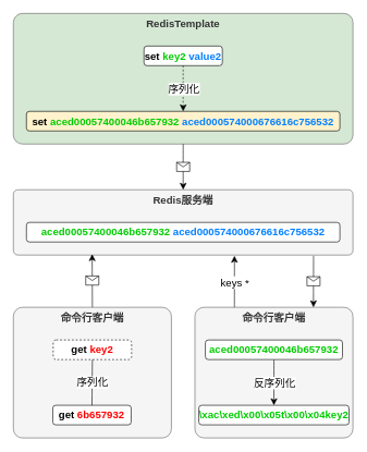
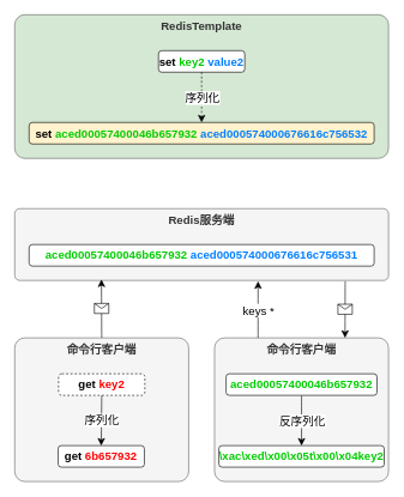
  <mxCell id="0" />
  <mxCell id="1" parent="0" />
  <mxCell id="2" value="Redis服务端" style="rounded=1;whiteSpace=wrap;html=1;fontSize=16;arcSize=7;verticalAlign=top;fontStyle=1;fillColor=#f5f5f5;fontColor=#333333;strokeColor=#666666;" parent="1" vertex="1"><mxGeometry x="20" y="290" width="520" height="100" as="geometry" /></mxCell>
  <mxCell id="3" value="RedisTemplate" style="rounded=1;whiteSpace=wrap;html=1;fontSize=16;arcSize=7;verticalAlign=top;fontStyle=1;fillColor=#d5e8d4;fontColor=#333333;strokeColor=#666666;" parent="1" vertex="1"><mxGeometry x="20" y="20" width="520" height="200" as="geometry" /></mxCell>
  <mxCell id="4" value="命令行客户端" style="rounded=1;whiteSpace=wrap;html=1;fontSize=16;arcSize=7;verticalAlign=top;fontStyle=1;fillColor=#f5f5f5;fontColor=#333333;strokeColor=#666666;" parent="1" vertex="1"><mxGeometry x="20" y="470" width="242" height="200" as="geometry" /></mxCell>
  <mxCell id="5" value="set &lt;font color=&quot;#00cc00&quot;&gt;key2&lt;/font&gt; &lt;font color=&quot;#007fff&quot;&gt;value2&lt;/font&gt;" style="rounded=1;whiteSpace=wrap;html=1;fontSize=16;fontStyle=1" parent="1" vertex="1"><mxGeometry x="220" y="70" width="120" height="30" as="geometry" /></mxCell>
  <mxCell id="6" value="" style="endArrow=classic;html=1;rounded=0;fontSize=12;startSize=8;endSize=8;curved=1;exitX=0.5;exitY=1;exitDx=0;exitDy=0;entryX=0.5;entryY=0;entryDx=0;entryDy=0;dashed=1;" parent="1" source="5" target="8" edge="1"><mxGeometry relative="1" as="geometry"><mxPoint x="479" y="160" as="sourcePoint" /><mxPoint x="579" y="160" as="targetPoint" /></mxGeometry></mxCell>
  <mxCell id="7" value="序列化" style="edgeLabel;resizable=0;html=1;align=center;verticalAlign=middle;fontSize=16;" parent="6" connectable="0" vertex="1"><mxGeometry relative="1" as="geometry" /></mxCell>
  <mxCell id="8" value="set&amp;nbsp;&lt;font color=&quot;#00cc00&quot;&gt;aced00057400046b657932&amp;nbsp;&lt;/font&gt;&lt;font color=&quot;#007fff&quot;&gt;aced000574000676616c756532&lt;/font&gt;" style="rounded=1;whiteSpace=wrap;html=1;fontSize=16;fontStyle=1;fillColor=#fff2cc;" parent="1" vertex="1"><mxGeometry x="40" y="170" width="480" height="30" as="geometry" /></mxCell>
- <mxCell id="9" value="" style="endArrow=classic;html=1;rounded=0;fontSize=12;startSize=8;endSize=8;curved=1;exitX=0.5;exitY=1;exitDx=0;exitDy=0;entryX=0.5;entryY=0;entryDx=0;entryDy=0;" parent="1" source="3" target="2" edge="1"><mxGeometry relative="1" as="geometry"><mxPoint x="370" y="110" as="sourcePoint" /><mxPoint x="470" y="110" as="targetPoint" /></mxGeometry></mxCell>
- <mxCell id="10" value="" style="shape=message;html=1;outlineConnect=0;fontSize=16;" parent="9" vertex="1"><mxGeometry width="20" height="14" relative="1" as="geometry"><mxPoint x="-10" y="-7" as="offset" /></mxGeometry></mxCell>
  <mxCell id="11" value="get &lt;font color=&quot;#ff0000&quot;&gt;key2&lt;/font&gt;" style="rounded=1;whiteSpace=wrap;html=1;fontSize=16;fontStyle=1;dashed=1;" parent="1" vertex="1"><mxGeometry x="81" y="520" width="120" height="30" as="geometry" /></mxCell>
  <mxCell id="12" value="get &lt;font color=&quot;#ff0000&quot;&gt;6b657932&lt;/font&gt;" style="rounded=1;whiteSpace=wrap;html=1;fontSize=16;fontStyle=1" parent="1" vertex="1"><mxGeometry x="80.35" y="620" width="120" height="30" as="geometry" /></mxCell>
- <mxCell id="13" value="" style="endArrow=none;html=1;rounded=0;fontSize=12;startSize=8;endSize=8;curved=1;exitX=0.5;exitY=1;exitDx=0;exitDy=0;entryX=0.5;entryY=0;entryDx=0;entryDy=0;" parent="1" source="11" target="12" edge="1"><mxGeometry relative="1" as="geometry"><mxPoint x="310" y="550" as="sourcePoint" /><mxPoint x="310" y="620" as="targetPoint" /></mxGeometry></mxCell>
+ <mxCell id="13" value="" style="endArrow=classic;html=1;rounded=0;fontSize=12;startSize=8;endSize=8;curved=1;exitX=0.5;exitY=1;exitDx=0;exitDy=0;entryX=0.5;entryY=0;entryDx=0;entryDy=0;" parent="1" source="11" target="12" edge="1"><mxGeometry relative="1" as="geometry"><mxPoint x="310" y="550" as="sourcePoint" /><mxPoint x="310" y="620" as="targetPoint" /></mxGeometry></mxCell>
  <mxCell id="14" value="序列化" style="edgeLabel;resizable=0;html=1;align=center;verticalAlign=middle;fontSize=16;" parent="13" connectable="0" vertex="1"><mxGeometry relative="1" as="geometry" /></mxCell>
  <mxCell id="15" value="" style="endArrow=classic;html=1;rounded=0;fontSize=12;startSize=8;endSize=8;curved=1;entryX=0.232;entryY=0.986;entryDx=0;entryDy=0;exitX=0.5;exitY=0;exitDx=0;exitDy=0;entryPerimeter=0;" parent="1" source="4" target="2" edge="1"><mxGeometry relative="1" as="geometry"><mxPoint x="400" y="670" as="sourcePoint" /><mxPoint x="480" y="800" as="targetPoint" /></mxGeometry></mxCell>
  <mxCell id="16" value="" style="shape=message;html=1;outlineConnect=0;fontSize=16;" parent="15" vertex="1"><mxGeometry width="20" height="14" relative="1" as="geometry"><mxPoint x="-10" y="-7" as="offset" /></mxGeometry></mxCell>
- <mxCell id="17" value="&lt;font color=&quot;#00cc00&quot;&gt;aced00057400046b657932&amp;nbsp;&lt;/font&gt;&lt;font color=&quot;#007fff&quot;&gt;aced000574000676616c756532&lt;/font&gt;" style="rounded=1;whiteSpace=wrap;html=1;fontSize=16;fontStyle=1" vertex="1" parent="1"><mxGeometry x="40" y="340" width="480" height="30" as="geometry" /></mxCell>
+ <mxCell id="17" value="&lt;font color=&quot;#00cc00&quot;&gt;aced00057400046b657932&amp;nbsp;&lt;/font&gt;&lt;font color=&quot;#007fff&quot;&gt;aced000574000676616c756531&lt;/font&gt;" style="rounded=1;whiteSpace=wrap;html=1;fontSize=16;fontStyle=1" vertex="1" parent="1"><mxGeometry x="40" y="340" width="480" height="30" as="geometry" /></mxCell>
  <mxCell id="18" value="命令行客户端" style="rounded=1;whiteSpace=wrap;html=1;fontSize=16;arcSize=7;verticalAlign=top;fontStyle=1;fillColor=#f5f5f5;fontColor=#333333;strokeColor=#666666;" vertex="1" parent="1"><mxGeometry x="298" y="470" width="242" height="200" as="geometry" /></mxCell>
  <mxCell id="19" value="\xac\xed\x00\x05t\x00\x04key2" style="rounded=1;whiteSpace=wrap;html=1;fontSize=16;fontStyle=1;fontColor=#00CC00;" vertex="1" parent="1"><mxGeometry x="304" y="620" width="230" height="30" as="geometry" /></mxCell>
  <mxCell id="20" value="" style="endArrow=classic;html=1;rounded=0;fontSize=12;startSize=8;endSize=8;curved=1;exitX=0.5;exitY=1;exitDx=0;exitDy=0;entryX=0.5;entryY=0;entryDx=0;entryDy=0;" edge="1" parent="1" target="19"><mxGeometry relative="1" as="geometry"><mxPoint x="419" y="550" as="sourcePoint" /><mxPoint x="588" y="620" as="targetPoint" /></mxGeometry></mxCell>
  <mxCell id="21" value="反序列化" style="edgeLabel;resizable=0;html=1;align=center;verticalAlign=middle;fontSize=16;" connectable="0" vertex="1" parent="20"><mxGeometry relative="1" as="geometry" /></mxCell>
  <mxCell id="22" value="&lt;font&gt;aced00057400046b657932&lt;/font&gt;" style="rounded=1;whiteSpace=wrap;html=1;fontSize=16;fontStyle=1;fontColor=#00CC00;" vertex="1" parent="1"><mxGeometry x="314" y="520" width="210" height="30" as="geometry" /></mxCell>
  <mxCell id="23" value="" style="endArrow=classic;html=1;rounded=0;fontSize=12;startSize=8;endSize=8;curved=1;exitX=0.25;exitY=0;exitDx=0;exitDy=0;entryX=0.651;entryY=1.011;entryDx=0;entryDy=0;entryPerimeter=0;" edge="1" parent="1" source="18" target="2"><mxGeometry relative="1" as="geometry"><mxPoint x="420" y="450" as="sourcePoint" /><mxPoint x="359" y="400" as="targetPoint" /></mxGeometry></mxCell>
  <mxCell id="24" value="keys *" style="edgeLabel;resizable=0;html=1;align=center;verticalAlign=middle;fontSize=16;" connectable="0" vertex="1" parent="23"><mxGeometry relative="1" as="geometry" /></mxCell>
  <mxCell id="25" value="" style="endArrow=classic;html=1;rounded=0;fontSize=12;startSize=8;endSize=8;curved=1;entryX=0.75;entryY=0;entryDx=0;entryDy=0;exitX=0.884;exitY=1.011;exitDx=0;exitDy=0;exitPerimeter=0;" edge="1" parent="1" source="2" target="18"><mxGeometry relative="1" as="geometry"><mxPoint x="480" y="400" as="sourcePoint" /><mxPoint x="650" y="420" as="targetPoint" /></mxGeometry></mxCell>
  <mxCell id="26" value="" style="shape=message;html=1;outlineConnect=0;fontSize=16;" vertex="1" parent="25"><mxGeometry width="20" height="14" relative="1" as="geometry"><mxPoint x="-10" y="-7" as="offset" /></mxGeometry></mxCell>
